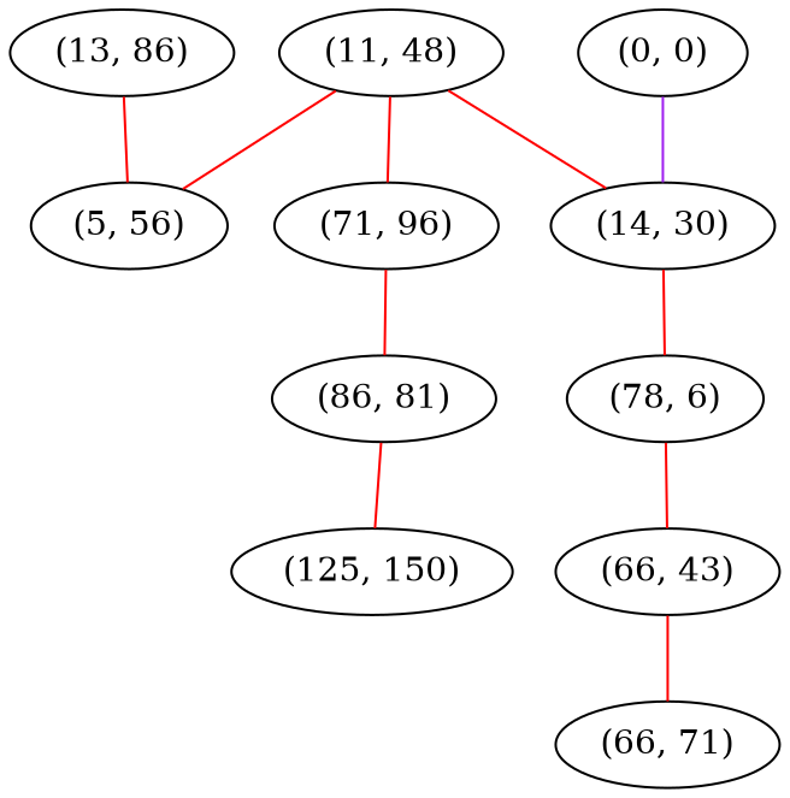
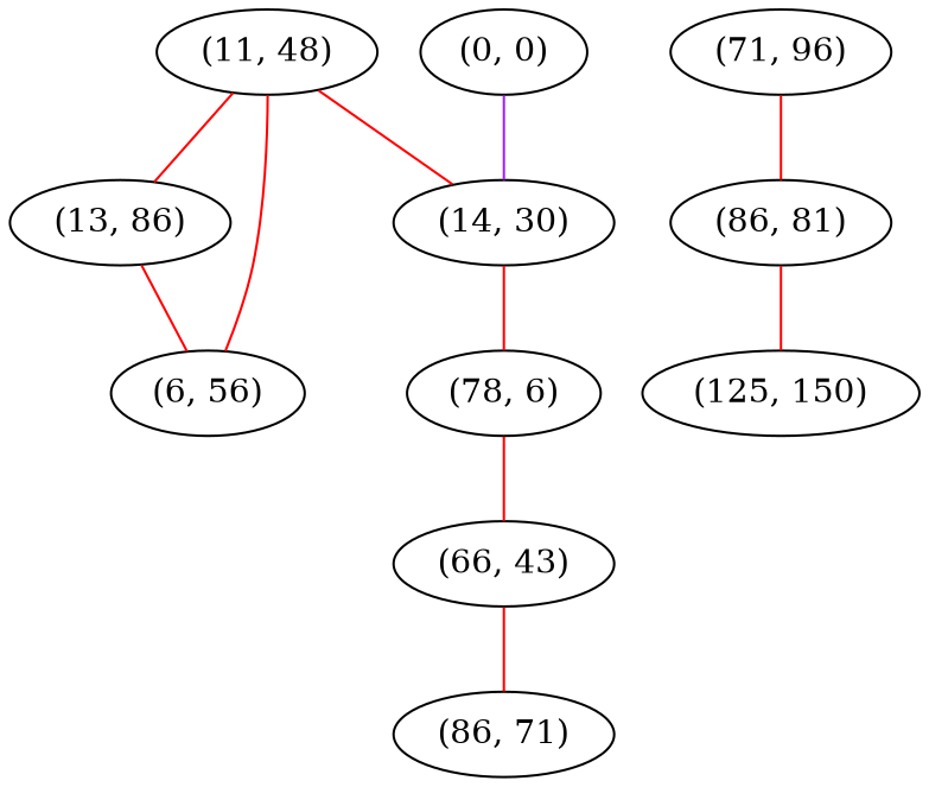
  graph {
    edge [color=red weight=1]
    "(13, 86)"
-   "(6, 56)" [label="(5, 56)"]
+   "(6, 56)"
    "(11, 48)"
    "(71, 96)"
    "(14, 30)"
    "(86, 81)"
    "(78, 6)"
    "(0, 0)"
    n9 [label="(125, 150)"]
    "(66, 43)"
-   "(86, 71)" [label="(66, 71)"]
+   "(86, 71)"
    "(13, 86)" -- "(6, 56)"
    "(11, 48)" -- "(6, 56)"
-   "(11, 48)" -- "(71, 96)"
+   "(11, 48)" -- "(13, 86)"
    "(11, 48)" -- "(14, 30)"
    "(71, 96)" -- "(86, 81)"
    "(14, 30)" -- "(78, 6)"
    "(86, 81)" -- n9
    "(78, 6)" -- "(66, 43)"
    "(0, 0)" -- "(14, 30)" [color=purple weight=4]
    "(66, 43)" -- "(86, 71)"
  }
